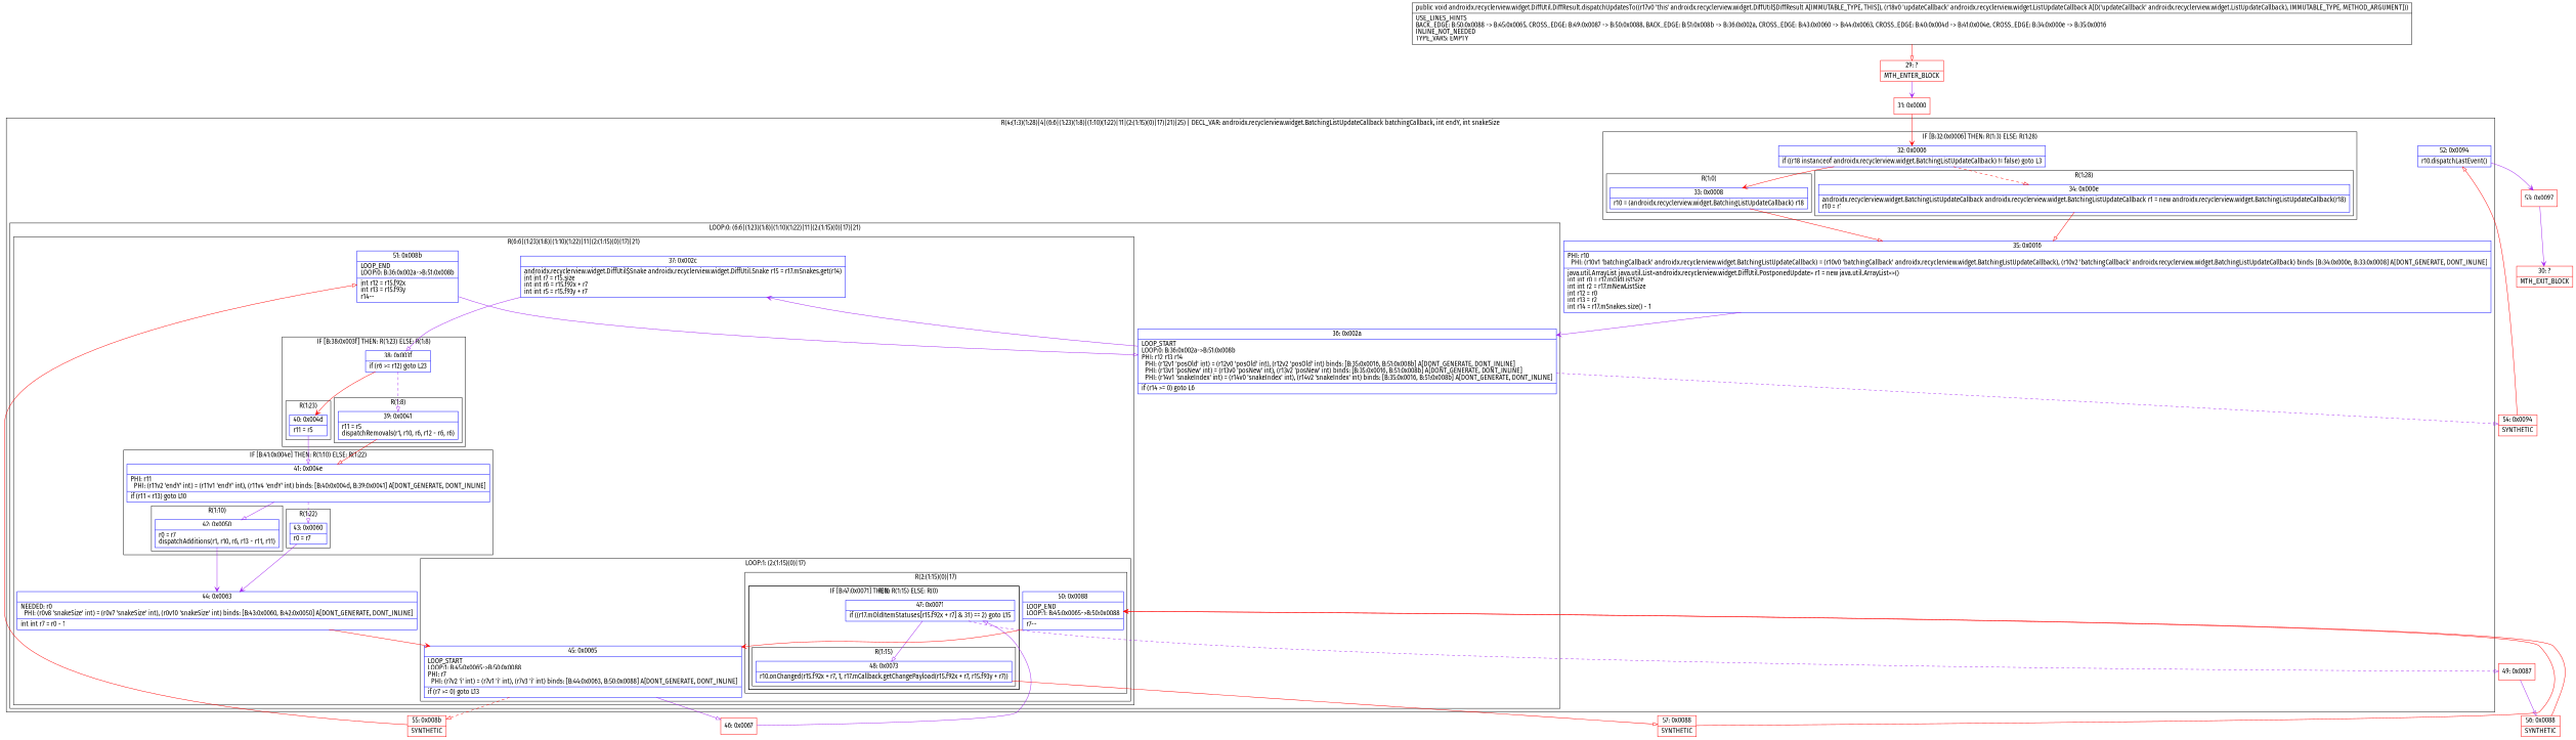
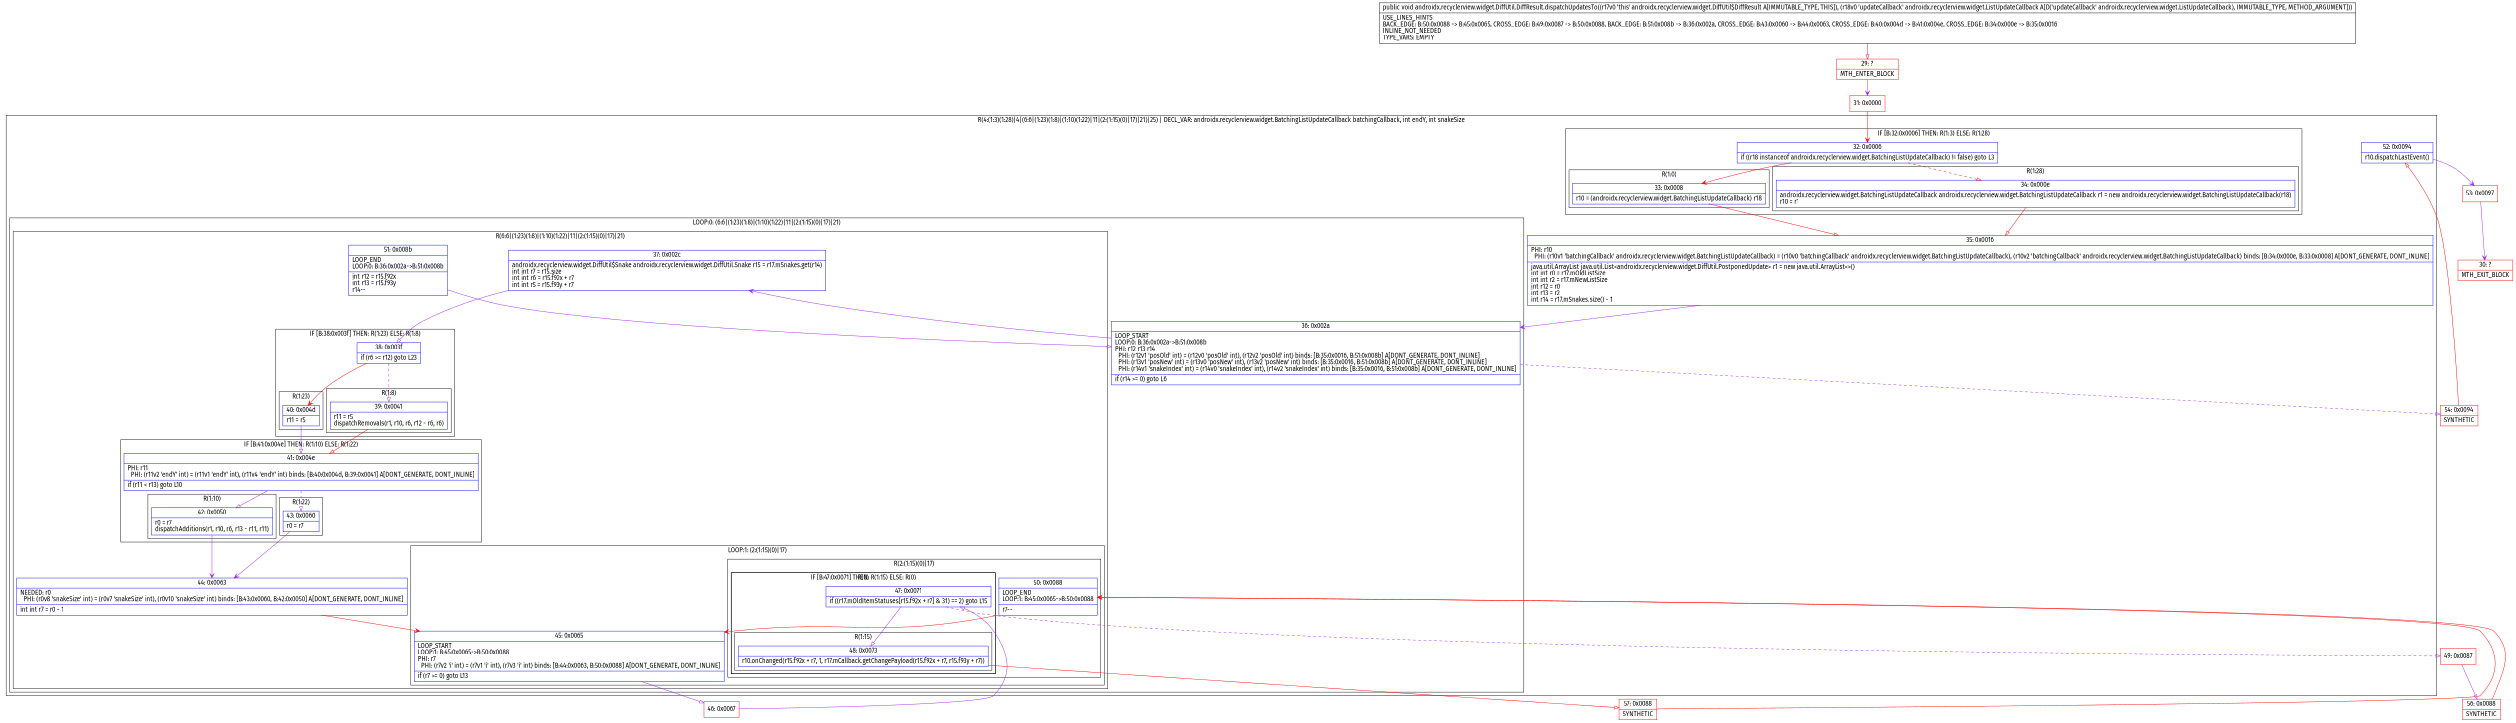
  digraph {
    fontname="Fira Sans"
    node [color=blue fontname="Fira Sans" shape=record]
    edge [arrowhead=onormal color=purple fontname="Fira Sans"]
    n1 [label="{33\:\ 0x0008|r10 = (androidx.recyclerview.widget.BatchingListUpdateCallback) r18\l}"]
    n2 [label="{34\:\ 0x000e|androidx.recyclerview.widget.BatchingListUpdateCallback androidx.recyclerview.widget.BatchingListUpdateCallback r1 = new androidx.recyclerview.widget.BatchingListUpdateCallback(r18)\lr10 = r1\l}"]
    n3 [label="{32\:\ 0x0006|if ((r18 instanceof androidx.recyclerview.widget.BatchingListUpdateCallback) != false) goto L3\l}"]
    n4 [label="{40\:\ 0x004d|r11 = r5\l}"]
    n5 [label="{39\:\ 0x0041|r11 = r5\ldispatchRemovals(r1, r10, r6, r12 \- r6, r6)\l}"]
    n6 [label="{38\:\ 0x003f|if (r6 \>= r12) goto L23\l}"]
    n7 [label="{42\:\ 0x0050|r0 = r7\ldispatchAdditions(r1, r10, r6, r13 \- r11, r11)\l}"]
    n8 [label="{43\:\ 0x0060|r0 = r7\l}"]
    n9 [label="{41\:\ 0x004e|PHI: r11 \l  PHI: (r11v2 'endY' int) = (r11v1 'endY' int), (r11v4 'endY' int) binds: [B:40:0x004d, B:39:0x0041] A[DONT_GENERATE, DONT_INLINE]\l|if (r11 \< r13) goto L10\l}"]
    n10 [label="{48\:\ 0x0073|r10.onChanged(r15.f92x + r7, 1, r17.mCallback.getChangePayload(r15.f92x + r7, r15.f93y + r7))\l}"]
    n11 [label="{47\:\ 0x0071|if ((r17.mOldItemStatuses[r15.f92x + r7] & 31) == 2) goto L15\l}"]
    n12 [label="{50\:\ 0x0088|LOOP_END\lLOOP:1: B:45:0x0065\-\>B:50:0x0088\l|r7\-\-\l}"]
    n13 [label="{45\:\ 0x0065|LOOP_START\lLOOP:1: B:45:0x0065\-\>B:50:0x0088\lPHI: r7 \l  PHI: (r7v2 'i' int) = (r7v1 'i' int), (r7v3 'i' int) binds: [B:44:0x0063, B:50:0x0088] A[DONT_GENERATE, DONT_INLINE]\l|if (r7 \>= 0) goto L13\l}"]
    n14 [label="{37\:\ 0x002c|androidx.recyclerview.widget.DiffUtil$Snake androidx.recyclerview.widget.DiffUtil.Snake r15 = r17.mSnakes.get(r14)\lint int r7 = r15.size\lint int r6 = r15.f92x + r7\lint int r5 = r15.f93y + r7\l}"]
    n15 [label="{44\:\ 0x0063|NEEDED: r0 \l  PHI: (r0v8 'snakeSize' int) = (r0v7 'snakeSize' int), (r0v10 'snakeSize' int) binds: [B:43:0x0060, B:42:0x0050] A[DONT_GENERATE, DONT_INLINE]\l|int int r7 = r0 \- 1\l}"]
    n16 [label="{51\:\ 0x008b|LOOP_END\lLOOP:0: B:36:0x002a\-\>B:51:0x008b\l|int r12 = r15.f92x\lint r13 = r15.f93y\lr14\-\-\l}"]
    n17 [label="{36\:\ 0x002a|LOOP_START\lLOOP:0: B:36:0x002a\-\>B:51:0x008b\lPHI: r12 r13 r14 \l  PHI: (r12v1 'posOld' int) = (r12v0 'posOld' int), (r12v2 'posOld' int) binds: [B:35:0x0016, B:51:0x008b] A[DONT_GENERATE, DONT_INLINE]\l  PHI: (r13v1 'posNew' int) = (r13v0 'posNew' int), (r13v2 'posNew' int) binds: [B:35:0x0016, B:51:0x008b] A[DONT_GENERATE, DONT_INLINE]\l  PHI: (r14v1 'snakeIndex' int) = (r14v0 'snakeIndex' int), (r14v2 'snakeIndex' int) binds: [B:35:0x0016, B:51:0x008b] A[DONT_GENERATE, DONT_INLINE]\l|if (r14 \>= 0) goto L6\l}"]
    n18 [label="{35\:\ 0x0016|PHI: r10 \l  PHI: (r10v1 'batchingCallback' androidx.recyclerview.widget.BatchingListUpdateCallback) = (r10v0 'batchingCallback' androidx.recyclerview.widget.BatchingListUpdateCallback), (r10v2 'batchingCallback' androidx.recyclerview.widget.BatchingListUpdateCallback) binds: [B:34:0x000e, B:33:0x0008] A[DONT_GENERATE, DONT_INLINE]\l|java.util.ArrayList java.util.List\<androidx.recyclerview.widget.DiffUtil.PostponedUpdate\> r1 = new java.util.ArrayList\<\>()\lint int r0 = r17.mOldListSize\lint int r2 = r17.mNewListSize\lint r12 = r0\lint r13 = r2\lint r14 = r17.mSnakes.size() \- 1\l}"]
    n19 [label="{52\:\ 0x0094|r10.dispatchLastEvent()\l}"]
    n20 [color=red label="{57\:\ 0x0088|SYNTHETIC\l}"]
    n21 [color=red label="{49\:\ 0x0087}"]
    n22 [color=red label="{46\:\ 0x0067}"]
-   n23 [color=red label="{55\:\ 0x008b|SYNTHETIC\l}"]
    n24 [color=red label="{54\:\ 0x0094|SYNTHETIC\l}"]
    n25 [color=red label="{53\:\ 0x0097}"]
    n26 [color=red label="{56\:\ 0x0088|SYNTHETIC\l}"]
    n27 [color=red label="{30\:\ ?|MTH_EXIT_BLOCK\l}"]
    n28 [color=red label="{29\:\ ?|MTH_ENTER_BLOCK\l}"]
    n29 [color=red label="{31\:\ 0x0000}"]
    n30 [label="{public void androidx.recyclerview.widget.DiffUtil.DiffResult.dispatchUpdatesTo((r17v0 'this' androidx.recyclerview.widget.DiffUtil$DiffResult A[IMMUTABLE_TYPE, THIS]), (r18v0 'updateCallback' androidx.recyclerview.widget.ListUpdateCallback A[D('updateCallback' androidx.recyclerview.widget.ListUpdateCallback), IMMUTABLE_TYPE, METHOD_ARGUMENT]))  | USE_LINES_HINTS\lBACK_EDGE: B:50:0x0088 \-\> B:45:0x0065, CROSS_EDGE: B:49:0x0087 \-\> B:50:0x0088, BACK_EDGE: B:51:0x008b \-\> B:36:0x002a, CROSS_EDGE: B:43:0x0060 \-\> B:44:0x0063, CROSS_EDGE: B:40:0x004d \-\> B:41:0x004e, CROSS_EDGE: B:34:0x000e \-\> B:35:0x0016\lINLINE_NOT_NEEDED\lTYPE_VARS: EMPTY\l}" color=""]
    subgraph cluster_1 {
      label="R(4:(1:3)(1:28)|4|(6:6|(1:23)(1:8)|(1:10)(1:22)|11|(2:(1:15)(0)|17)|21)|25) | DECL_VAR: androidx.recyclerview.widget.BatchingListUpdateCallback batchingCallback, int endY, int snakeSize\l"
      n18
      n19
      subgraph cluster_2 {
        label="IF [B:32:0x0006] THEN: R(1:3) ELSE: R(1:28)"
        n3
        subgraph cluster_3 {
          label="R(1:0)"
          n1
        }
        subgraph cluster_4 {
          label="R(1:28)"
          n2
        }
      }
      subgraph cluster_5 {
        label="LOOP:0: (6:6|(1:23)(1:8)|(1:10)(1:22)|11|(2:(1:15)(0)|17)|21)"
        n17
        subgraph cluster_6 {
          label="R(6:6|(1:23)(1:8)|(1:10)(1:22)|11|(2:(1:15)(0)|17)|21)"
          n14
          n15
          n16
          subgraph cluster_7 {
            label="IF [B:38:0x003f] THEN: R(1:23) ELSE: R(1:8)"
            n6
            subgraph cluster_8 {
              label="R(1:23)"
              n4
            }
            subgraph cluster_9 {
              label="R(1:8)"
              n5
            }
          }
          subgraph cluster_10 {
            label="IF [B:41:0x004e] THEN: R(1:10) ELSE: R(1:22)"
            n9
            subgraph cluster_11 {
              label="R(1:10)"
              n7
            }
            subgraph cluster_12 {
              label="R(1:22)"
              n8
            }
          }
          subgraph cluster_13 {
            label="LOOP:1: (2:(1:15)(0)|17)"
            n13
            subgraph cluster_14 {
              label="R(2:(1:15)(0)|17)"
              n12
              subgraph cluster_15 {
                label="IF [B:47:0x0071] THEN: R(1:15) ELSE: R(0)"
                n11
                subgraph cluster_16 {
                  label="R(1:15)"
                  n10
                }
                subgraph cluster_17 {
                  label="R(0)"
                }
              }
            }
          }
        }
      }
    }
    n1 -> n18 [color=red]
    n2 -> n18 [color=red]
    n3 -> n1 [arrowhead=vee color=red]
    n3 -> n2 [color=red style=dashed]
    n4 -> n9
    n5 -> n9 [color=red]
    n6 -> n4 [arrowhead=vee color=red]
    n6 -> n5 [style=dashed]
    n7 -> n15 [arrowhead=vee]
    n8 -> n15 [arrowhead=vee]
    n9 -> n7
    n9 -> n8 [style=dashed]
    n10 -> n20 [color=red]
    n11 -> n10
    n11 -> n21 [style=dashed]
    n12 -> n13 [arrowhead=vee color=red]
    n13 -> n22
-   n13 -> n23 [color=red style=dashed]
    n14 -> n6
    n15 -> n13 [arrowhead=vee color=red]
    n16 -> n17
    n17 -> n14 [arrowhead=vee]
    n17 -> n24 [style=dashed]
    n18 -> n17 [arrowhead=vee]
    n19 -> n25 [arrowhead=vee]
    n20 -> n12 [color=red]
    n21 -> n26
    n22 -> n11
-   n23 -> n16 [color=red]
    n24 -> n19 [color=red]
    n25 -> n27 [arrowhead=vee]
    n26 -> n12 [arrowhead=vee color=red]
    n28 -> n29 [arrowhead=vee]
    n29 -> n3 [arrowhead=vee color=red]
    n30 -> n28 [color=red]
  }
